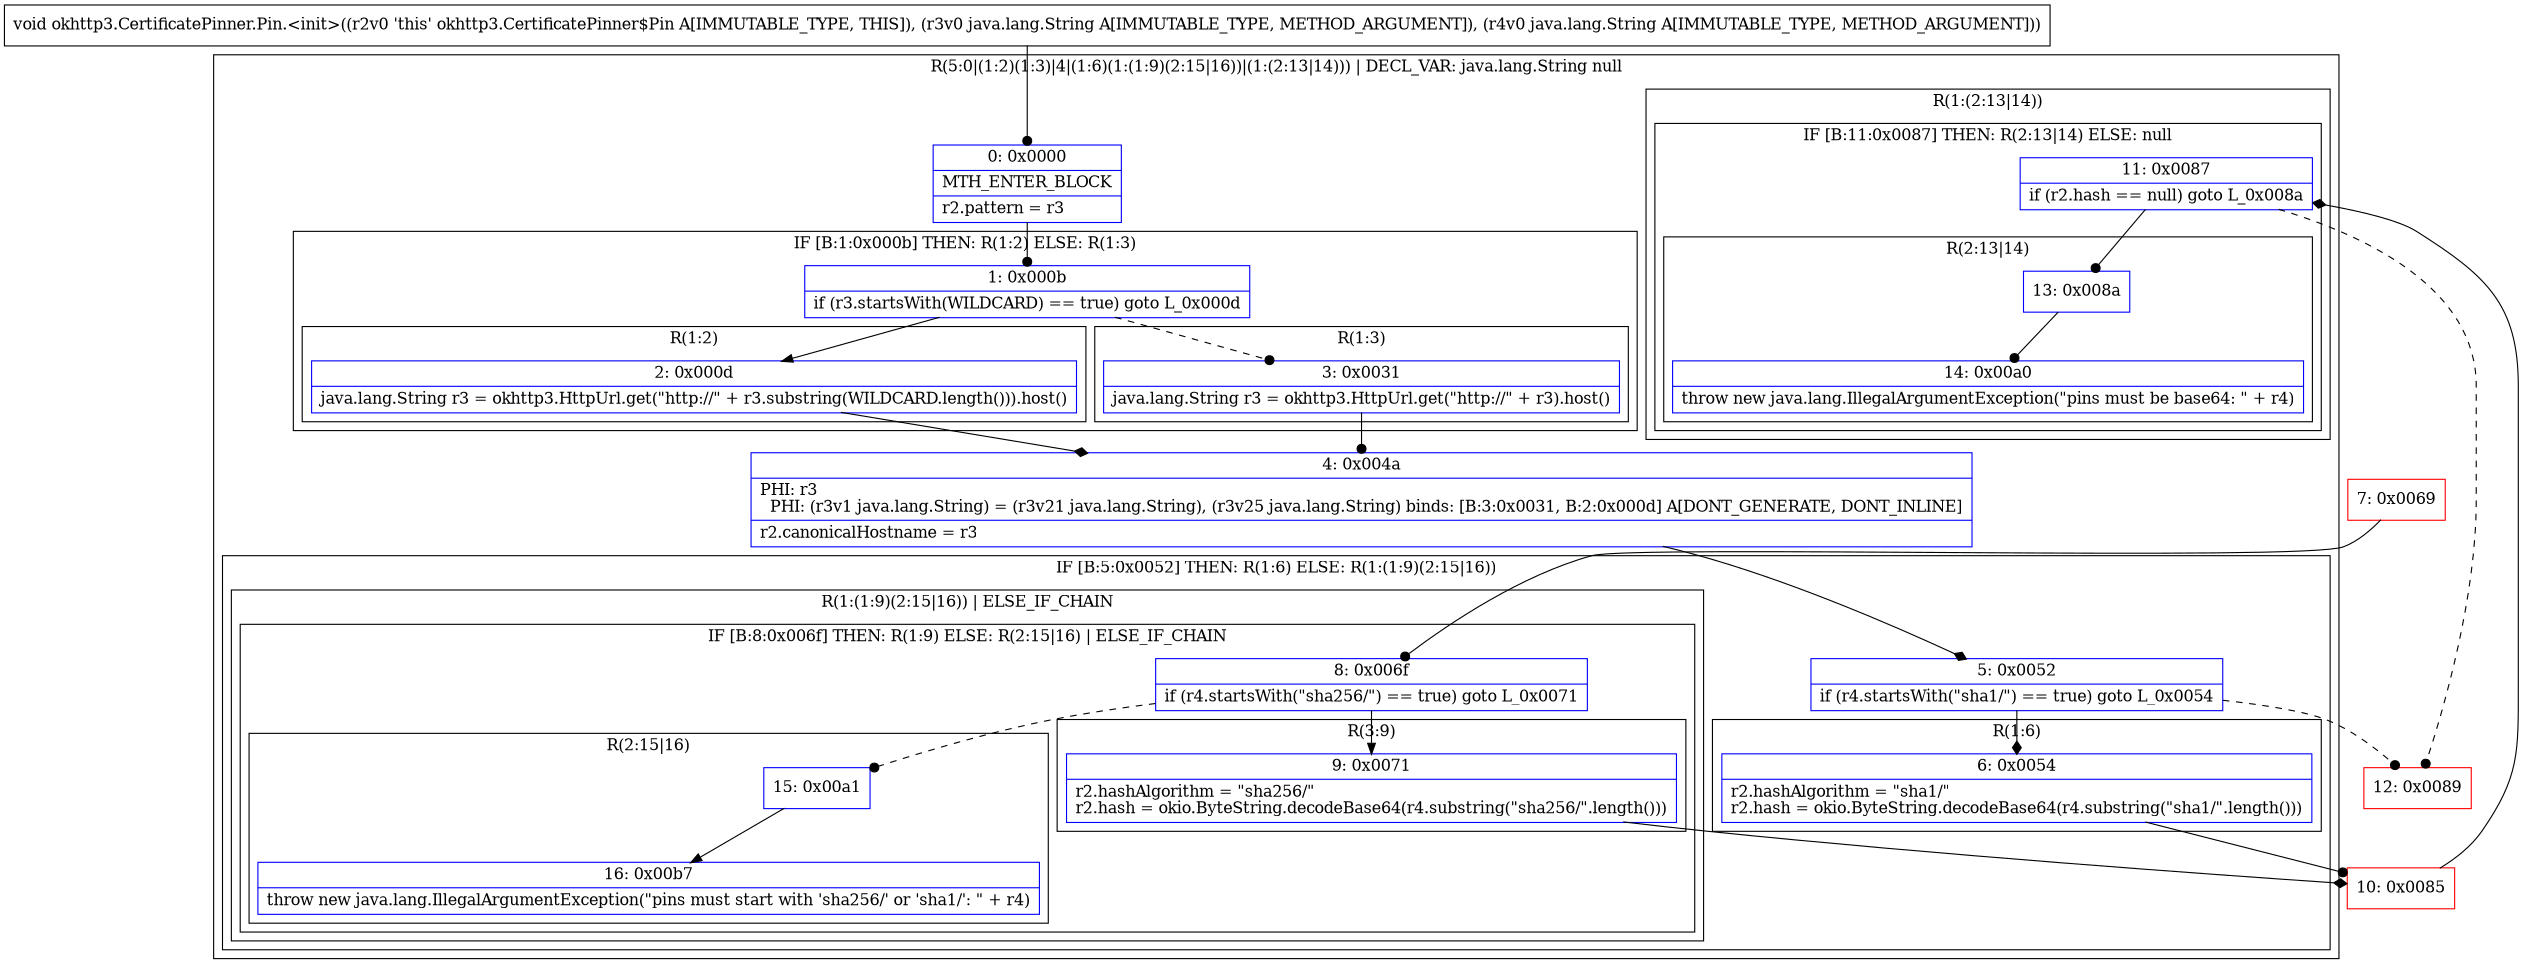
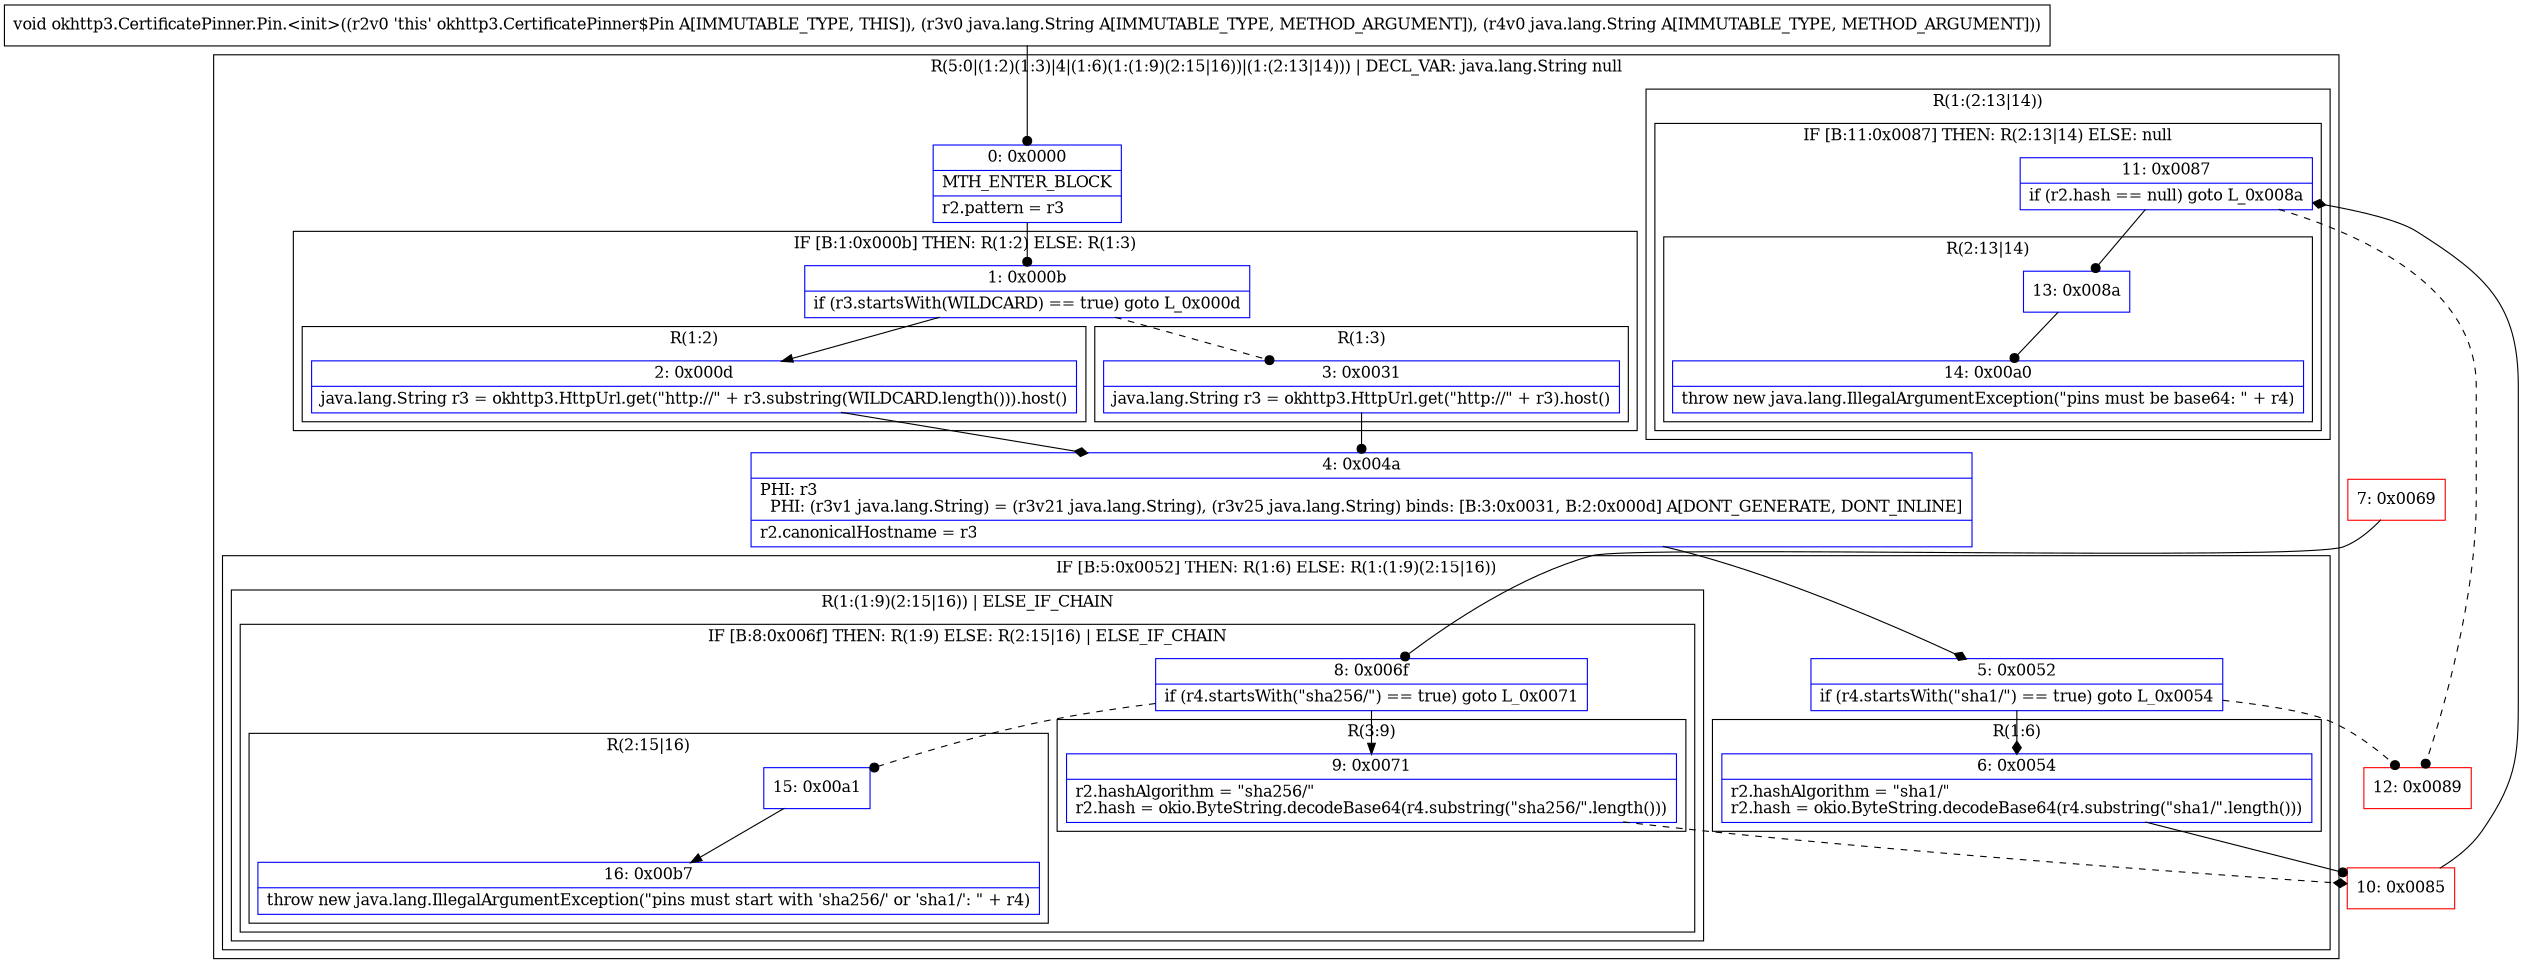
  digraph {
    node [color=blue shape=record]
    edge [arrowhead=dot]
    n1 [label="{2\:\ 0x000d|java.lang.String r3 = okhttp3.HttpUrl.get(\"http:\/\/\" + r3.substring(WILDCARD.length())).host()\l}"]
    n2 [label="{3\:\ 0x0031|java.lang.String r3 = okhttp3.HttpUrl.get(\"http:\/\/\" + r3).host()\l}"]
    n3 [label="{1\:\ 0x000b|if (r3.startsWith(WILDCARD) == true) goto L_0x000d\l}"]
    n4 [label="{6\:\ 0x0054|r2.hashAlgorithm = \"sha1\/\"\lr2.hash = okio.ByteString.decodeBase64(r4.substring(\"sha1\/\".length()))\l}"]
    n5 [label="{9\:\ 0x0071|r2.hashAlgorithm = \"sha256\/\"\lr2.hash = okio.ByteString.decodeBase64(r4.substring(\"sha256\/\".length()))\l}"]
    n6 [label="{15\:\ 0x00a1}"]
    n7 [label="{16\:\ 0x00b7|throw new java.lang.IllegalArgumentException(\"pins must start with 'sha256\/' or 'sha1\/': \" + r4)\l}"]
    n8 [label="{8\:\ 0x006f|if (r4.startsWith(\"sha256\/\") == true) goto L_0x0071\l}"]
    n9 [label="{5\:\ 0x0052|if (r4.startsWith(\"sha1\/\") == true) goto L_0x0054\l}"]
    n10 [label="{13\:\ 0x008a}"]
    n11 [label="{14\:\ 0x00a0|throw new java.lang.IllegalArgumentException(\"pins must be base64: \" + r4)\l}"]
    n12 [label="{11\:\ 0x0087|if (r2.hash == null) goto L_0x008a\l}"]
    n13 [label="{0\:\ 0x0000|MTH_ENTER_BLOCK\l|r2.pattern = r3\l}"]
    n14 [label="{4\:\ 0x004a|PHI: r3 \l  PHI: (r3v1 java.lang.String) = (r3v21 java.lang.String), (r3v25 java.lang.String) binds: [B:3:0x0031, B:2:0x000d] A[DONT_GENERATE, DONT_INLINE]\l|r2.canonicalHostname = r3\l}"]
    n15 [color=red label="{10\:\ 0x0085}"]
    n16 [color=red label="{12\:\ 0x0089}"]
    n17 [color=red label="{7\:\ 0x0069}"]
    n18 [label="{void okhttp3.CertificatePinner.Pin.\<init\>((r2v0 'this' okhttp3.CertificatePinner$Pin A[IMMUTABLE_TYPE, THIS]), (r3v0 java.lang.String A[IMMUTABLE_TYPE, METHOD_ARGUMENT]), (r4v0 java.lang.String A[IMMUTABLE_TYPE, METHOD_ARGUMENT])) }" color=""]
    subgraph cluster_1 {
      label="R(5:0|(1:2)(1:3)|4|(1:6)(1:(1:9)(2:15|16))|(1:(2:13|14))) | DECL_VAR: java.lang.String null\l"
      n13
      n14
      subgraph cluster_2 {
        label="IF [B:1:0x000b] THEN: R(1:2) ELSE: R(1:3)"
        n3
        subgraph cluster_3 {
          label="R(1:2)"
          n1
        }
        subgraph cluster_4 {
          label="R(1:3)"
          n2
        }
      }
      subgraph cluster_5 {
        label="IF [B:5:0x0052] THEN: R(1:6) ELSE: R(1:(1:9)(2:15|16))"
        n9
        subgraph cluster_6 {
          label="R(1:6)"
          n4
        }
        subgraph cluster_7 {
          label="R(1:(1:9)(2:15|16)) | ELSE_IF_CHAIN\l"
          subgraph cluster_8 {
            label="IF [B:8:0x006f] THEN: R(1:9) ELSE: R(2:15|16) | ELSE_IF_CHAIN\l"
            n8
            subgraph cluster_9 {
              label="R(3:9)"
              n5
            }
            subgraph cluster_10 {
              label="R(2:15|16)"
              n6
              n7
            }
          }
        }
      }
      subgraph cluster_11 {
        label="R(1:(2:13|14))"
        subgraph cluster_12 {
          label="IF [B:11:0x0087] THEN: R(2:13|14) ELSE: null"
          n12
          subgraph cluster_13 {
            label="R(2:13|14)"
            n10
            n11
          }
        }
      }
    }
    n1 -> n14 [arrowhead=diamond]
    n2 -> n14
    n3 -> n1 [arrowhead=normal]
    n3 -> n2 [style=dashed]
    n4 -> n15
-   n5 -> n15 [arrowhead=diamond]
+   n5 -> n15 [arrowhead=diamond style=dashed]
    n6 -> n7 [arrowhead=normal]
    n8 -> n5 [arrowhead=normal]
    n8 -> n6 [style=dashed]
    n9 -> n4 [arrowhead=diamond]
    n9 -> n16 [style=dashed]
    n10 -> n11
    n12 -> n10
    n12 -> n16 [style=dashed]
    n13 -> n3
    n14 -> n9 [arrowhead=diamond]
    n15 -> n12 [arrowhead=diamond]
    n17 -> n8
    n18 -> n13
  }
